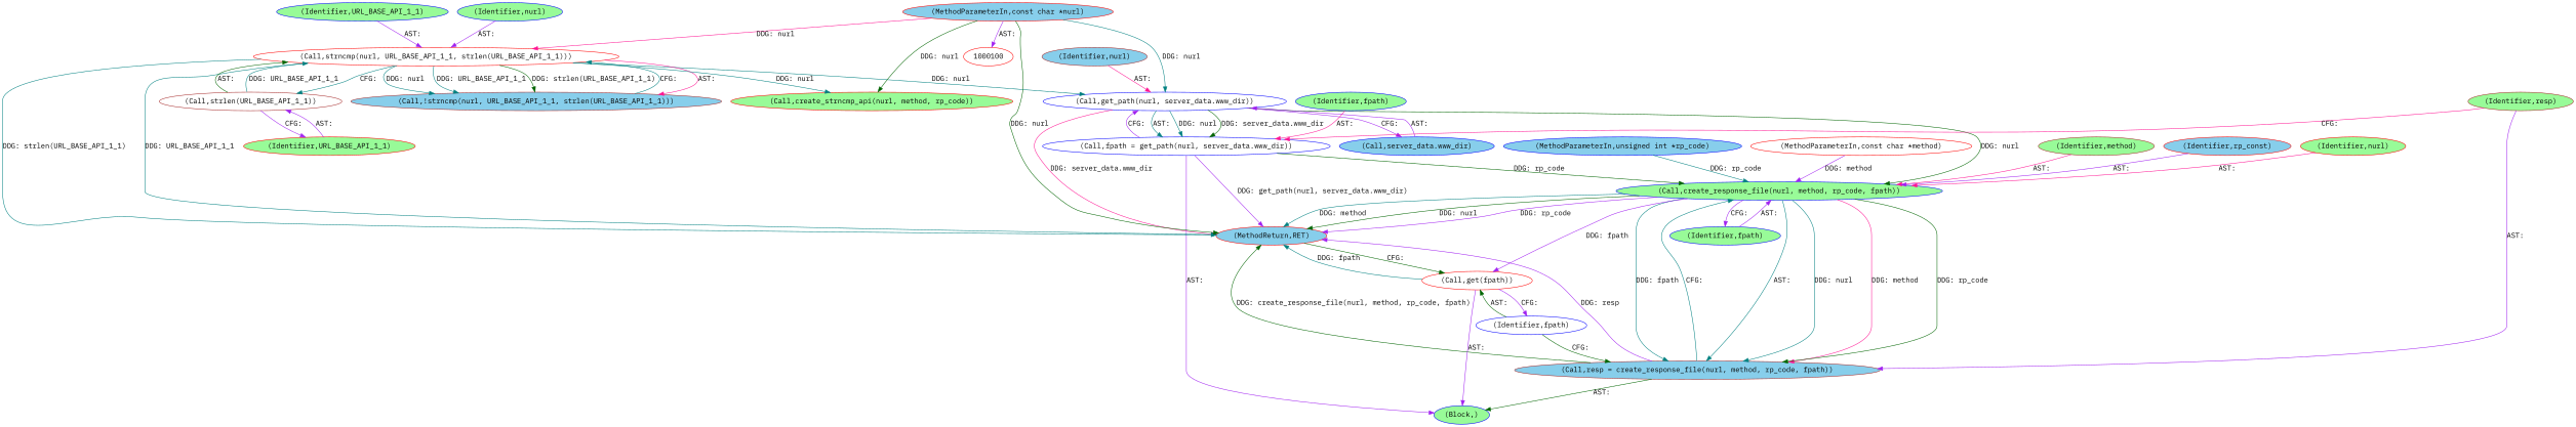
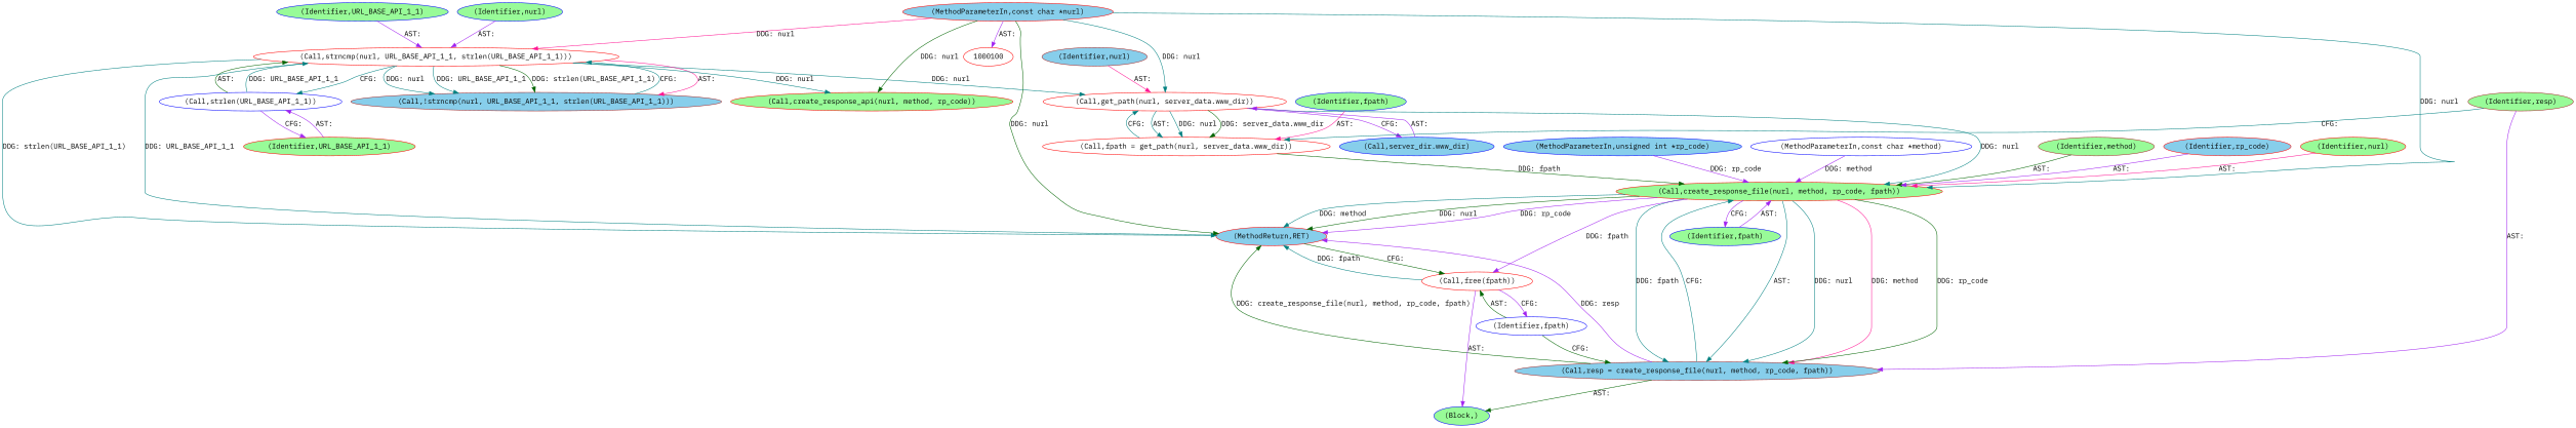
  digraph {
    fontname="IBM Plex Mono"
    node [color=blue fillcolor=palegreen fontname="IBM Plex Mono" style=filled]
    edge [color=teal fontname="IBM Plex Mono"]
-   n1 [fillcolor=white label="(Call,get_path(nurl, server_data.www_dir))"]
-   n2 [fillcolor=white label="(Call,fpath = get_path(nurl, server_data.www_dir))"]
-   n3 [label="(Call,create_response_file(nurl, method, rp_code, fpath))"]
-   n4 [fillcolor=skyblue label="(Call,server_data.www_dir)"]
+   n1 [color=red fillcolor=white label="(Call,get_path(nurl, server_data.www_dir))"]
+   n2 [color=red fillcolor=white label="(Call,fpath = get_path(nurl, server_data.www_dir))"]
+   n3 [color=red label="(Call,create_response_file(nurl, method, rp_code, fpath))"]
+   n4 [fillcolor=skyblue label="(Call,server_dir.www_dir)"]
    n5 [color=red fillcolor=skyblue label="(MethodReturn,RET)"]
    n6 [label="(Block,)"]
    n7 [color=brown fillcolor=skyblue label="(Call,resp = create_response_file(nurl, method, rp_code, fpath))"]
-   n8 [color=red fillcolor=white label="(Call,get(fpath))"]
+   n8 [color=red fillcolor=white label="(Call,free(fpath))"]
    n9 [label="(Identifier,fpath)"]
    n10 [color=red fillcolor=white label="(Call,strncmp(nurl, URL_BASE_API_1_1, strlen(URL_BASE_API_1_1)))"]
-   n11 [color=brown fillcolor=white label="(Call,strlen(URL_BASE_API_1_1))"]
+   n11 [fillcolor=white label="(Call,strlen(URL_BASE_API_1_1))"]
    n12 [color=brown fillcolor=skyblue label="(Call,!strncmp(nurl, URL_BASE_API_1_1, strlen(URL_BASE_API_1_1)))"]
-   n13 [color=red label="(Call,create_strncmp_api(nurl, method, rp_code))"]
+   n13 [color=red label="(Call,create_response_api(nurl, method, rp_code))"]
    n14 [color=red label="(Identifier,URL_BASE_API_1_1)"]
    n15 [color=red fillcolor=skyblue label="(MethodParameterIn,const char *nurl)"]
    1000100 [color=red fillcolor=white]
    n17 [fillcolor=white label="(Identifier,fpath)"]
    n18 [label="(Identifier,fpath)"]
    n19 [color=brown label="(Identifier,resp)"]
    n20 [color=brown label="(Identifier,method)"]
-   n21 [color=red fillcolor=skyblue label="(Identifier,rp_const)"]
+   n21 [color=red fillcolor=skyblue label="(Identifier,rp_code)"]
    n22 [color=red label="(Identifier,nurl)"]
    n23 [label="(Identifier,URL_BASE_API_1_1)"]
    n24 [label="(Identifier,nurl)"]
    n25 [fillcolor=skyblue label="(MethodParameterIn,unsigned int *rp_code)"]
    n26 [color=brown fillcolor=skyblue label="(Identifier,nurl)"]
-   n27 [color=red fillcolor=white label="(MethodParameterIn,const char *method)"]
+   n27 [fillcolor=white label="(MethodParameterIn,const char *method)"]
    n1 -> n2 [label="AST: "]
    n1 -> n2 [label="DDG: nurl"]
    n1 -> n2 [color=darkgreen label="DDG: server_data.www_dir"]
-   n1 -> n3 [color=darkgreen label="DDG: nurl"]
+   n1 -> n3 [label="DDG: nurl"]
    n1 -> n4 [color=purple label="CFG: "]
-   n1 -> n5 [color=deeppink label="DDG: server_data.www_dir"]
-   n2 -> n1 [color=purple label="CFG: "]
-   n2 -> n3 [color=darkgreen label="DDG: rp_code"]
-   n2 -> n5 [color=purple label="DDG: get_path(nurl, server_data.www_dir)"]
-   n2 -> n6 [color=purple label="AST: "]
+   n2 -> n1 [label="CFG: "]
+   n2 -> n3 [color=darkgreen label="DDG: fpath"]
    n3 -> n5 [label="DDG: method"]
    n3 -> n5 [color=darkgreen label="DDG: nurl"]
    n3 -> n5 [color=purple label="DDG: rp_code"]
    n3 -> n7 [label="AST: "]
    n3 -> n7 [label="DDG: nurl"]
    n3 -> n7 [color=deeppink label="DDG: method"]
    n3 -> n7 [color=darkgreen label="DDG: rp_code"]
    n3 -> n7 [label="DDG: fpath"]
    n3 -> n8 [color=purple label="DDG: fpath"]
    n3 -> n9 [color=purple label="CFG: "]
    n4 -> n1 [color=purple label="AST: "]
    n5 -> n8 [color=darkgreen label="CFG: "]
    n7 -> n3 [label="CFG: "]
    n7 -> n5 [color=purple label="DDG: resp"]
    n7 -> n5 [color=darkgreen label="DDG: create_response_file(nurl, method, rp_code, fpath)"]
    n7 -> n6 [color=darkgreen label="AST: "]
    n8 -> n5 [label="DDG: fpath"]
    n8 -> n6 [color=purple label="AST: "]
    n8 -> n17 [color=purple label="CFG: "]
    n9 -> n3 [color=purple label="AST: "]
    n10 -> n1 [label="DDG: nurl"]
    n10 -> n5 [label="DDG: strlen(URL_BASE_API_1_1)"]
    n10 -> n5 [label="DDG: URL_BASE_API_1_1"]
    n10 -> n11 [label="CFG: "]
    n10 -> n12 [color=deeppink label="AST: "]
    n10 -> n12 [label="DDG: nurl"]
    n10 -> n12 [label="DDG: URL_BASE_API_1_1"]
    n10 -> n12 [color=darkgreen label="DDG: strlen(URL_BASE_API_1_1)"]
    n10 -> n13 [label="DDG: nurl"]
    n11 -> n10 [color=darkgreen label="AST: "]
    n11 -> n10 [label="DDG: URL_BASE_API_1_1"]
    n11 -> n14 [color=purple label="CFG: "]
    n12 -> n10 [label="CFG: "]
    n14 -> n11 [color=purple label="AST: "]
    n15 -> n1 [label="DDG: nurl"]
+   n15 -> n3 [label="DDG: nurl"]
    n15 -> n5 [color=darkgreen label="DDG: nurl"]
    n15 -> n10 [color=deeppink label="DDG: nurl"]
    n15 -> n13 [color=darkgreen label="DDG: nurl"]
    n15 -> 1000100 [color=purple label="AST: "]
    n17 -> n7 [color=darkgreen label="CFG: "]
    n17 -> n8 [color=darkgreen label="AST: "]
    n18 -> n2 [color=deeppink label="AST: "]
-   n19 -> n2 [color=deeppink label="CFG: "]
+   n19 -> n2 [label="CFG: "]
    n19 -> n7 [color=purple label="AST: "]
-   n20 -> n3 [color=deeppink label="AST: "]
+   n20 -> n3 [color=darkgreen label="AST: "]
    n21 -> n3 [color=purple label="AST: "]
    n22 -> n3 [color=deeppink label="AST: "]
    n23 -> n10 [color=purple label="AST: "]
    n24 -> n10 [color=purple label="AST: "]
-   n25 -> n3 [label="DDG: rp_code"]
+   n25 -> n3 [color=purple label="DDG: rp_code"]
    n26 -> n1 [color=deeppink label="AST: "]
    n27 -> n3 [color=purple label="DDG: method"]
  }
